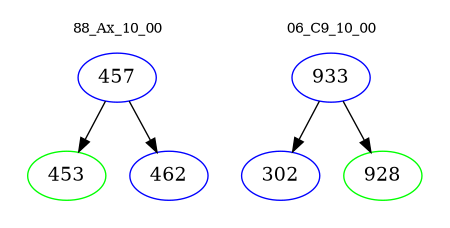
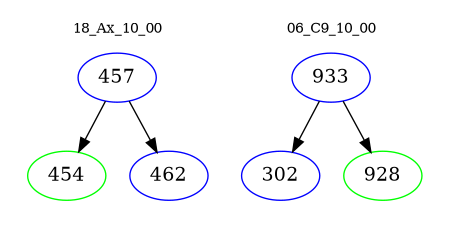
  digraph {
    fontname="DejaVu Serif"
    node [color=blue fontname="DejaVu Serif"]
    edge [color=black fontname="DejaVu Serif"]
    n1 [label=457]
-   n2 [color=green label=453]
+   n2 [color=green label=454]
    n3 [label=462]
    n4 [label=933]
    n5 [label=302]
    n6 [color=green label=928]
    subgraph cluster_1 {
      color=white
      fontsize=10
-     label="88_Ax_10_00"
+     label="18_Ax_10_00"
      n1
      n2
      n3
    }
    subgraph cluster_2 {
      color=white
      fontsize=10
      label="06_C9_10_00"
      n4
      n5
      n6
    }
    n1 -> n2
    n1 -> n3
    n4 -> n5
    n4 -> n6
  }
